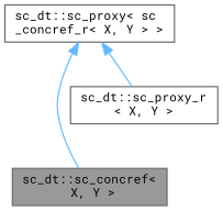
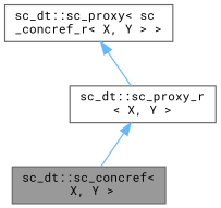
  digraph {
    fontname="Roboto Mono"
    node [color=gray40 fillcolor=white fontname="Roboto Mono" fontsize=10 shape=box style=filled]
    edge [color=steelblue1 dir=back fontname="Roboto Mono" fontsize=10 labelfontname=FreeSans labelfontsize=10 style=solid]
    n1 [fillcolor=grey60 fontcolor=black height=0.2 label="sc_dt::sc_concref\<\l X, Y \>" width=0.4]
    n2 [height=0.2 label="sc_dt::sc_proxy_r\l\< X, Y \>" width=0.4]
    n3 [height=0.2 label="sc_dt::sc_proxy\< sc\l_concref_r\< X, Y \> \>" width=0.4]
-   n3 -> n1
+   n2 -> n1
    n3 -> n2
  }
